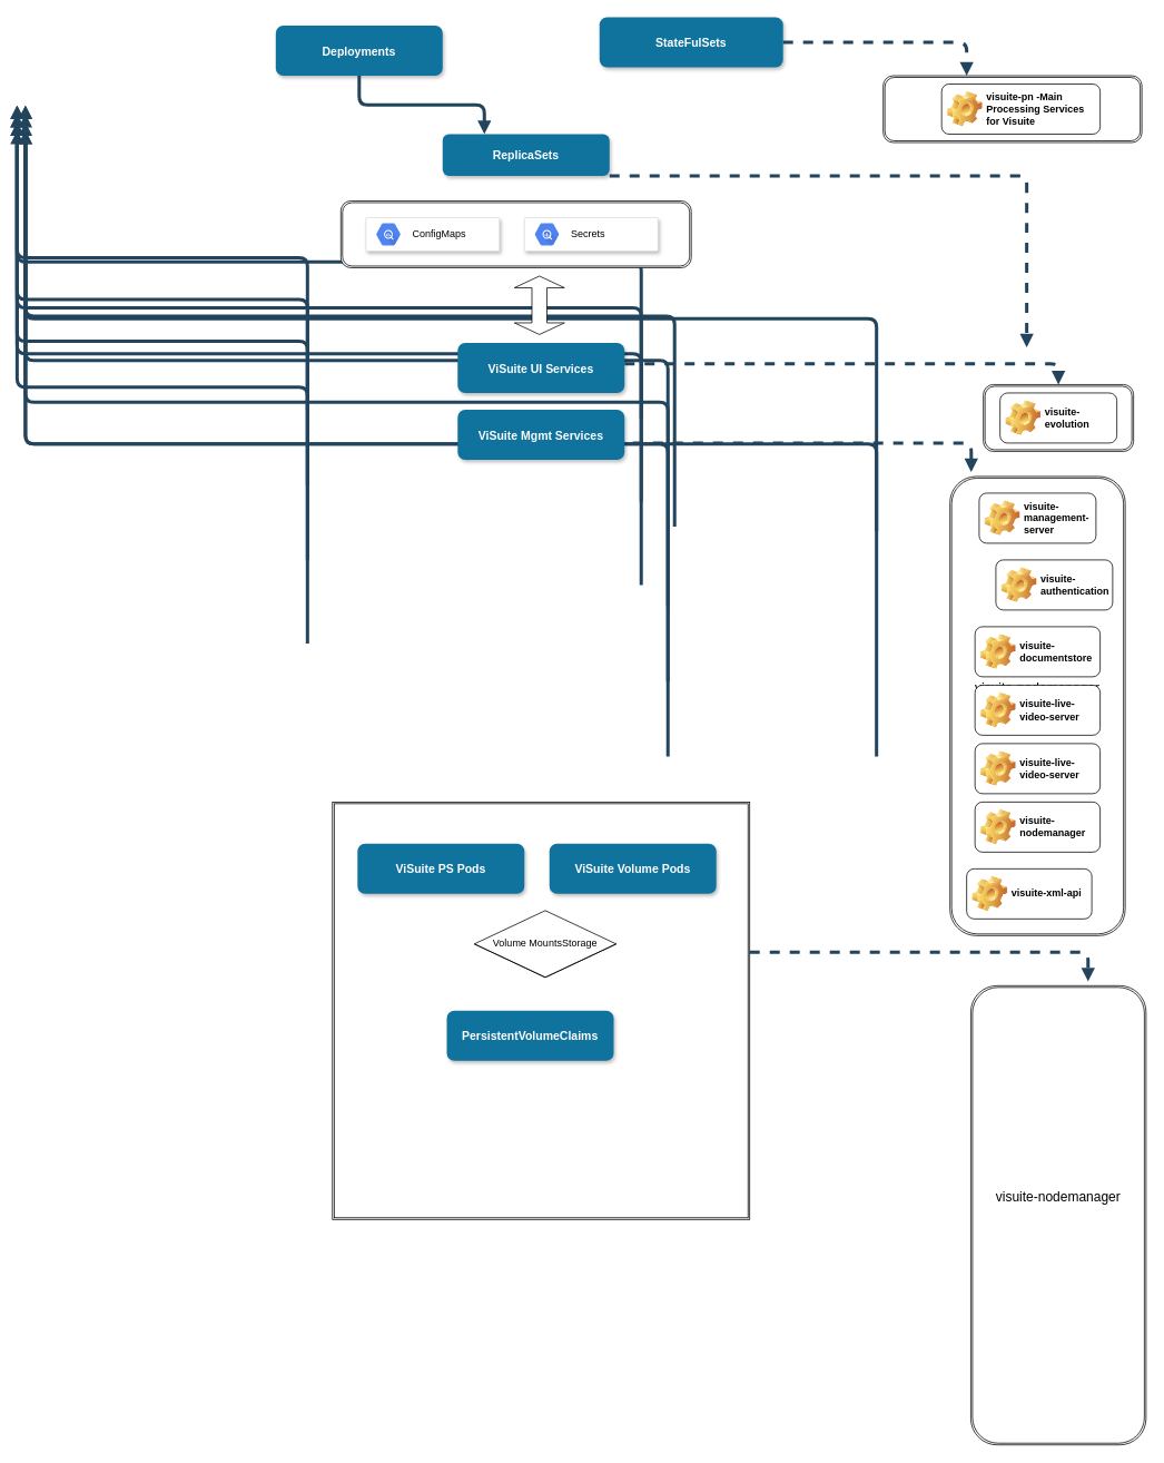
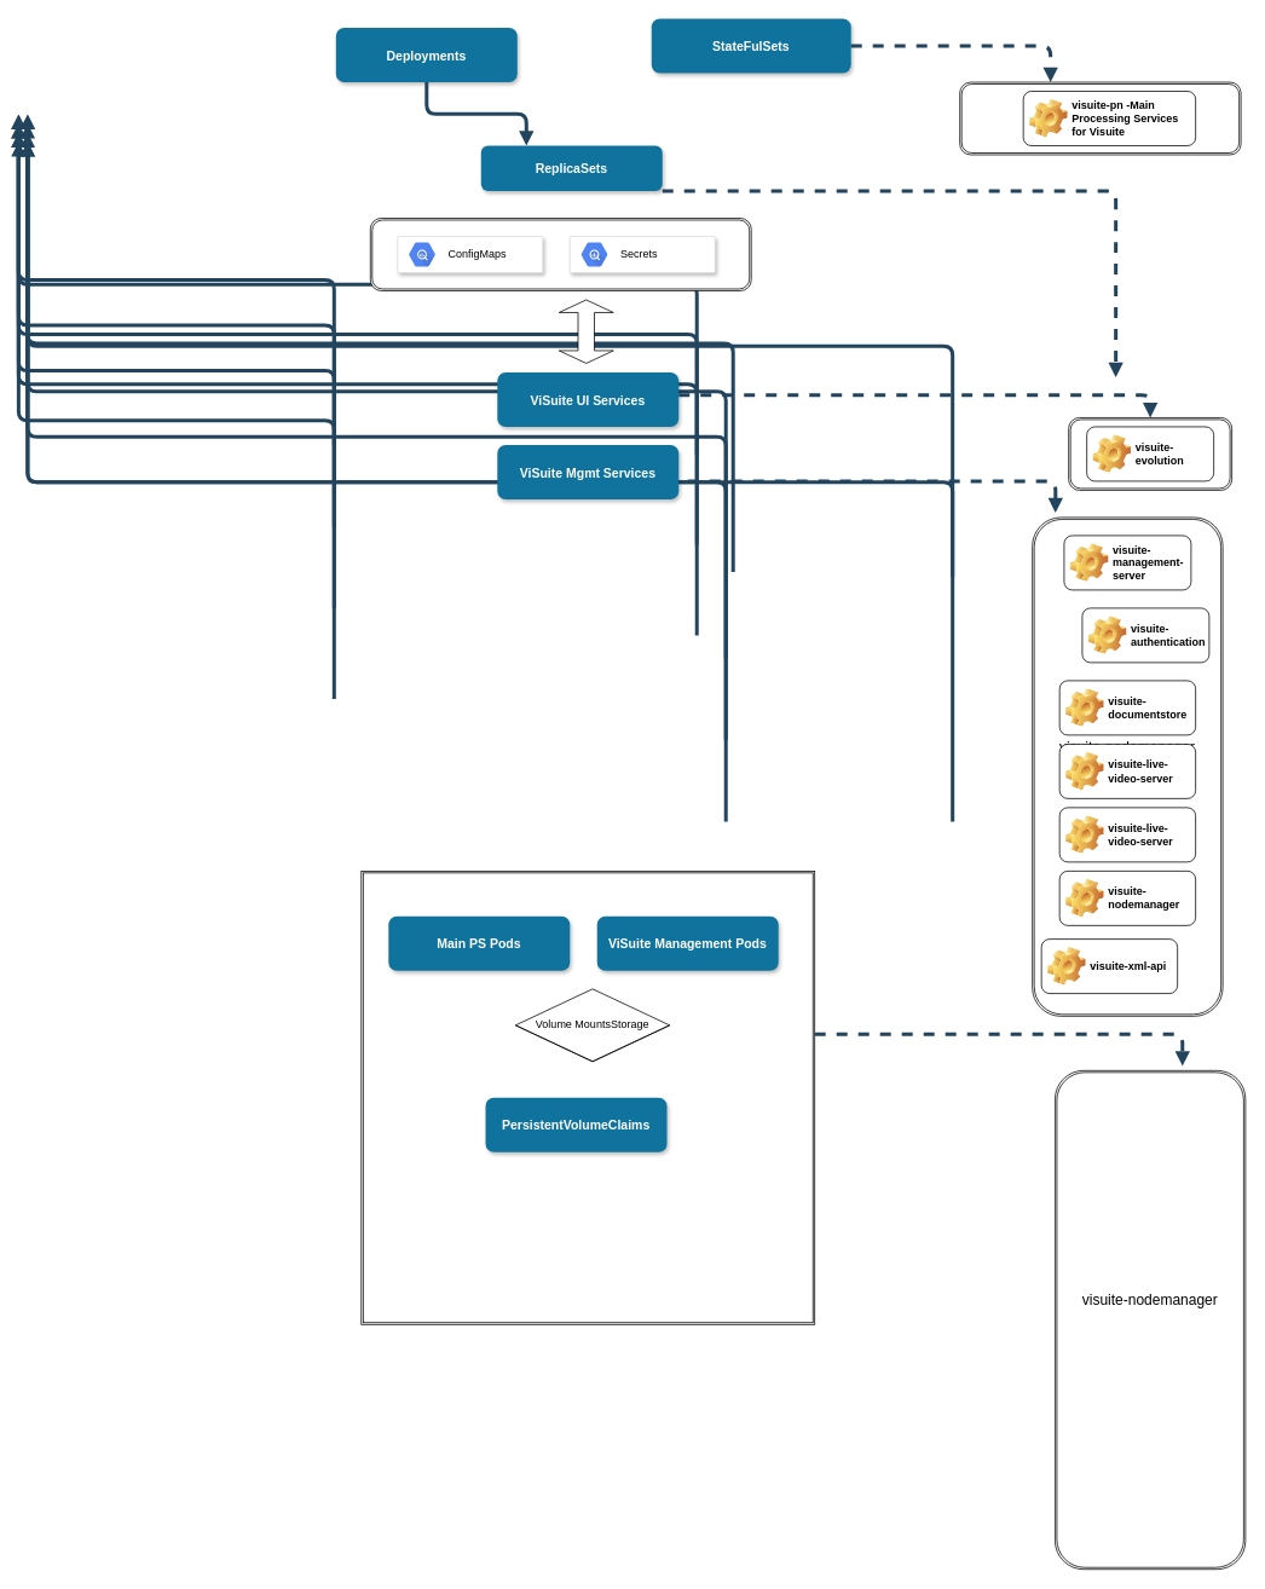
  <mxCell id="0" />
  <mxCell id="1" parent="0" />
  <mxCell id="2" value="ReplicaSets" style="rounded=1;fillColor=#10739E;strokeColor=none;shadow=1;gradientColor=none;fontStyle=1;fontColor=#FFFFFF;fontSize=14;" parent="1" vertex="1"><mxGeometry x="530" y="160" width="200" height="50" as="geometry" /></mxCell>
  <mxCell id="3" value="StateFulSets" style="rounded=1;fillColor=#10739E;strokeColor=none;shadow=1;gradientColor=none;fontStyle=1;fontColor=#FFFFFF;fontSize=14;" parent="1" vertex="1"><mxGeometry x="718" y="20" width="220" height="60" as="geometry" /></mxCell>
  <mxCell id="4" value="" style="edgeStyle=elbowEdgeStyle;elbow=vertical;strokeWidth=4;endArrow=block;endFill=1;fontStyle=1;dashed=1;strokeColor=#23445D;" parent="1" source="2" edge="1"><mxGeometry x="22" y="165.5" width="100" height="100" as="geometry"><mxPoint x="-120" y="225.5" as="sourcePoint" /><mxPoint x="1230" y="415.5" as="targetPoint" /><Array as="points"><mxPoint x="798" y="210" /><mxPoint x="918" y="256" /></Array></mxGeometry></mxCell>
  <mxCell id="5" value="" style="edgeStyle=elbowEdgeStyle;elbow=vertical;strokeWidth=4;endArrow=block;endFill=1;fontStyle=1;strokeColor=#23445D;" parent="1" edge="1"><mxGeometry x="62" y="165.5" width="100" height="100" as="geometry"><mxPoint x="368" y="490" as="sourcePoint" /><mxPoint x="20" y="125.5" as="targetPoint" /></mxGeometry></mxCell>
  <mxCell id="6" value="" style="edgeStyle=elbowEdgeStyle;elbow=vertical;strokeWidth=4;endArrow=block;endFill=1;fontStyle=1;strokeColor=#23445D;" parent="1" edge="1"><mxGeometry x="62" y="175.5" width="100" height="100" as="geometry"><mxPoint x="368" y="580" as="sourcePoint" /><mxPoint x="20" y="135.5" as="targetPoint" /></mxGeometry></mxCell>
  <mxCell id="7" value="" style="edgeStyle=elbowEdgeStyle;elbow=vertical;strokeWidth=4;endArrow=block;endFill=1;fontStyle=1;strokeColor=#23445D;" parent="1" edge="1"><mxGeometry x="62" y="185.5" width="100" height="100" as="geometry"><mxPoint x="368" y="670" as="sourcePoint" /><mxPoint x="20" y="145.5" as="targetPoint" /></mxGeometry></mxCell>
  <mxCell id="8" value="" style="edgeStyle=elbowEdgeStyle;elbow=vertical;strokeWidth=4;endArrow=block;endFill=1;fontStyle=1;strokeColor=#23445D;" parent="1" edge="1"><mxGeometry x="62" y="195.5" width="100" height="100" as="geometry"><mxPoint x="368" y="770" as="sourcePoint" /><mxPoint x="20" y="155.5" as="targetPoint" /></mxGeometry></mxCell>
  <mxCell id="9" value="" style="edgeStyle=elbowEdgeStyle;elbow=vertical;strokeWidth=4;endArrow=block;endFill=1;fontStyle=1;strokeColor=#23445D;" parent="1" edge="1"><mxGeometry x="62" y="165.5" width="100" height="100" as="geometry"><mxPoint x="768" y="500" as="sourcePoint" /><mxPoint x="20" y="125.5" as="targetPoint" /></mxGeometry></mxCell>
  <mxCell id="10" value="" style="edgeStyle=elbowEdgeStyle;elbow=vertical;strokeWidth=4;endArrow=block;endFill=1;fontStyle=1;strokeColor=#23445D;" parent="1" edge="1"><mxGeometry x="62" y="175.5" width="100" height="100" as="geometry"><mxPoint x="768" y="600" as="sourcePoint" /><mxPoint x="20" y="135.5" as="targetPoint" /></mxGeometry></mxCell>
  <mxCell id="11" value="" style="edgeStyle=elbowEdgeStyle;elbow=vertical;strokeWidth=4;endArrow=block;endFill=1;fontStyle=1;strokeColor=#23445D;" parent="1" edge="1"><mxGeometry x="62" y="185.5" width="100" height="100" as="geometry"><mxPoint x="768" y="700" as="sourcePoint" /><mxPoint x="20" y="145.5" as="targetPoint" /></mxGeometry></mxCell>
  <mxCell id="12" value="" style="edgeStyle=elbowEdgeStyle;elbow=vertical;strokeWidth=4;endArrow=block;endFill=1;fontStyle=1;strokeColor=#23445D;" parent="1" edge="1"><mxGeometry x="72" y="165.5" width="100" height="100" as="geometry"><mxPoint x="808" y="630" as="sourcePoint" /><mxPoint x="30" y="125.5" as="targetPoint" /></mxGeometry></mxCell>
  <mxCell id="13" value="" style="edgeStyle=elbowEdgeStyle;elbow=vertical;strokeWidth=4;endArrow=block;endFill=1;fontStyle=1;strokeColor=#23445D;" parent="1" edge="1"><mxGeometry x="72" y="175.5" width="100" height="100" as="geometry"><mxPoint x="800" y="725.5" as="sourcePoint" /><mxPoint x="30" y="135.5" as="targetPoint" /></mxGeometry></mxCell>
  <mxCell id="14" value="" style="edgeStyle=elbowEdgeStyle;elbow=vertical;strokeWidth=4;endArrow=block;endFill=1;fontStyle=1;strokeColor=#23445D;" parent="1" edge="1"><mxGeometry x="72" y="185.5" width="100" height="100" as="geometry"><mxPoint x="800" y="815.5" as="sourcePoint" /><mxPoint x="30" y="145.5" as="targetPoint" /></mxGeometry></mxCell>
  <mxCell id="15" value="" style="edgeStyle=elbowEdgeStyle;elbow=vertical;strokeWidth=4;endArrow=block;endFill=1;fontStyle=1;strokeColor=#23445D;" parent="1" edge="1"><mxGeometry x="72" y="195.5" width="100" height="100" as="geometry"><mxPoint x="800" y="905.5" as="sourcePoint" /><mxPoint x="30" y="155.5" as="targetPoint" /></mxGeometry></mxCell>
  <mxCell id="16" value="" style="edgeStyle=elbowEdgeStyle;elbow=vertical;strokeWidth=4;endArrow=block;endFill=1;fontStyle=1;strokeColor=#23445D;" parent="1" edge="1"><mxGeometry x="72" y="165.5" width="100" height="100" as="geometry"><mxPoint x="1050" y="635.5" as="sourcePoint" /><mxPoint x="30" y="125.5" as="targetPoint" /></mxGeometry></mxCell>
  <mxCell id="17" value="" style="edgeStyle=elbowEdgeStyle;elbow=vertical;strokeWidth=4;endArrow=block;endFill=1;fontStyle=1;strokeColor=#23445D;" parent="1" edge="1"><mxGeometry x="72" y="195.5" width="100" height="100" as="geometry"><mxPoint x="1050" y="905.5" as="sourcePoint" /><mxPoint x="30" y="155.5" as="targetPoint" /></mxGeometry></mxCell>
- <mxCell id="18" value="Deployments" style="rounded=1;fillColor=#10739E;strokeColor=none;shadow=1;gradientColor=none;fontStyle=1;fontColor=#FFFFFF;fontSize=14;" vertex="1" parent="1"><mxGeometry x="330" y="30" width="200" height="60" as="geometry" /></mxCell>
+ <mxCell id="18" value="Deployments" style="rounded=1;fillColor=#10739E;strokeColor=none;shadow=1;gradientColor=none;fontStyle=1;fontColor=#FFFFFF;fontSize=14;" vertex="1" parent="1"><mxGeometry x="370" y="30" width="200" height="60" as="geometry" /></mxCell>
  <mxCell id="19" value="" style="edgeStyle=elbowEdgeStyle;elbow=vertical;strokeWidth=4;endArrow=block;endFill=1;fontStyle=1;strokeColor=#23445D;exitX=0.5;exitY=1;exitDx=0;exitDy=0;entryX=0.25;entryY=0;entryDx=0;entryDy=0;" edge="1" parent="1" source="18" target="2"><mxGeometry x="32" y="175.5" width="100" height="100" as="geometry"><mxPoint x="640" y="236" as="sourcePoint" /><mxPoint x="638" y="140" as="targetPoint" /><Array as="points" /></mxGeometry></mxCell>
  <mxCell id="20" value="ViSuite Mgmt Services" style="rounded=1;fillColor=#10739E;strokeColor=none;shadow=1;gradientColor=none;fontStyle=1;fontColor=#FFFFFF;fontSize=14;" vertex="1" parent="1"><mxGeometry x="548" y="490" width="200" height="60" as="geometry" /></mxCell>
  <mxCell id="21" value="" style="shape=ext;double=1;whiteSpace=wrap;html=1;aspect=fixed;" vertex="1" parent="1"><mxGeometry x="398" y="960" width="500" height="500" as="geometry" /></mxCell>
- <mxCell id="22" value="ViSuite PS Pods" style="rounded=1;fillColor=#10739E;strokeColor=none;shadow=1;gradientColor=none;fontStyle=1;fontColor=#FFFFFF;fontSize=14;" vertex="1" parent="1"><mxGeometry x="428" y="1010" width="200" height="60" as="geometry" /></mxCell>
- <mxCell id="23" value="ViSuite Volume Pods" style="rounded=1;fillColor=#10739E;strokeColor=none;shadow=1;gradientColor=none;fontStyle=1;fontColor=#FFFFFF;fontSize=14;" vertex="1" parent="1"><mxGeometry x="658" y="1010" width="200" height="60" as="geometry" /></mxCell>
+ <mxCell id="22" value="Main PS Pods" style="rounded=1;fillColor=#10739E;strokeColor=none;shadow=1;gradientColor=none;fontStyle=1;fontColor=#FFFFFF;fontSize=14;" vertex="1" parent="1"><mxGeometry x="428" y="1010" width="200" height="60" as="geometry" /></mxCell>
+ <mxCell id="23" value="ViSuite Management Pods" style="rounded=1;fillColor=#10739E;strokeColor=none;shadow=1;gradientColor=none;fontStyle=1;fontColor=#FFFFFF;fontSize=14;" vertex="1" parent="1"><mxGeometry x="658" y="1010" width="200" height="60" as="geometry" /></mxCell>
  <mxCell id="24" value="" style="edgeStyle=elbowEdgeStyle;elbow=vertical;strokeWidth=4;endArrow=block;endFill=1;fontStyle=1;dashed=1;strokeColor=#23445D;entryX=-0.015;entryY=0.132;entryDx=0;entryDy=0;entryPerimeter=0;" edge="1" parent="1"><mxGeometry x="32" y="175.5" width="100" height="100" as="geometry"><mxPoint x="758" y="530" as="sourcePoint" /><mxPoint x="1163.5" y="564.88" as="targetPoint" /><Array as="points"><mxPoint x="928" y="530" /><mxPoint x="928" y="266" /></Array></mxGeometry></mxCell>
  <mxCell id="25" value="&#10;&lt;span style=&quot;font-size:12.0pt;line-height:107%;&#10;font-family:&amp;quot;Times New Roman&amp;quot;,serif;mso-fareast-font-family:&amp;quot;Times New Roman&amp;quot;;&#10;letter-spacing:-.05pt;mso-ansi-language:EN-IN;mso-fareast-language:EN-IN;&#10;mso-bidi-language:AR-SA&quot;&gt;visuite-nodemanager&lt;/span&gt;&#10;&#10;&#10;&#10;" style="shape=ext;double=1;rounded=1;whiteSpace=wrap;html=1;" vertex="1" parent="1"><mxGeometry x="1138" y="570" width="210" height="550" as="geometry" /></mxCell>
  <mxCell id="26" value="visuite-management-server&amp;nbsp;" style="label;whiteSpace=wrap;html=1;image=img/clipart/Gear_128x128.png" vertex="1" parent="1"><mxGeometry x="1173" y="590" width="140" height="60" as="geometry" /></mxCell>
  <mxCell id="27" value="visuite-authentication" style="label;whiteSpace=wrap;html=1;image=img/clipart/Gear_128x128.png" vertex="1" parent="1"><mxGeometry x="1193" y="670" width="140" height="60" as="geometry" /></mxCell>
  <mxCell id="28" value="visuite-documentstore" style="label;whiteSpace=wrap;html=1;image=img/clipart/Gear_128x128.png" vertex="1" parent="1"><mxGeometry x="1168" y="750" width="150" height="60" as="geometry" /></mxCell>
  <mxCell id="29" value="visuite-live-video-server" style="label;whiteSpace=wrap;html=1;image=img/clipart/Gear_128x128.png" vertex="1" parent="1"><mxGeometry x="1168" y="820" width="150" height="60" as="geometry" /></mxCell>
  <mxCell id="30" value="visuite-live-video-server" style="label;whiteSpace=wrap;html=1;image=img/clipart/Gear_128x128.png" vertex="1" parent="1"><mxGeometry x="1168" y="890" width="150" height="60" as="geometry" /></mxCell>
  <mxCell id="31" value="visuite-nodemanager" style="label;whiteSpace=wrap;html=1;image=img/clipart/Gear_128x128.png" vertex="1" parent="1"><mxGeometry x="1168" y="960" width="150" height="60" as="geometry" /></mxCell>
- <mxCell id="32" value="visuite-xml-api" style="label;whiteSpace=wrap;html=1;image=img/clipart/Gear_128x128.png" vertex="1" parent="1"><mxGeometry x="1158" y="1040" width="150" height="60" as="geometry" /></mxCell>
+ <mxCell id="32" value="visuite-xml-api" style="label;whiteSpace=wrap;html=1;image=img/clipart/Gear_128x128.png" vertex="1" parent="1"><mxGeometry x="1148" y="1035" width="150" height="60" as="geometry" /></mxCell>
  <mxCell id="33" value="ViSuite UI Services" style="rounded=1;fillColor=#10739E;strokeColor=none;shadow=1;gradientColor=none;fontStyle=1;fontColor=#FFFFFF;fontSize=14;" vertex="1" parent="1"><mxGeometry x="548" y="410" width="200" height="60" as="geometry" /></mxCell>
  <mxCell id="34" value="" style="edgeStyle=elbowEdgeStyle;elbow=vertical;strokeWidth=4;endArrow=block;endFill=1;fontStyle=1;dashed=1;strokeColor=#23445D;" edge="1" parent="1" target="35"><mxGeometry x="22" y="80.62" width="100" height="100" as="geometry"><mxPoint x="748" y="435.12" as="sourcePoint" /><mxPoint x="1228" y="450" as="targetPoint" /><Array as="points"><mxPoint x="918" y="435.12" /><mxPoint x="918" y="171.12" /></Array></mxGeometry></mxCell>
  <mxCell id="35" value="" style="shape=ext;double=1;rounded=1;whiteSpace=wrap;html=1;" vertex="1" parent="1"><mxGeometry x="1178" y="460" width="180" height="80" as="geometry" /></mxCell>
  <mxCell id="36" value="visuite-evolution" style="label;whiteSpace=wrap;html=1;image=img/clipart/Gear_128x128.png" vertex="1" parent="1"><mxGeometry x="1198" y="470" width="140" height="60" as="geometry" /></mxCell>
  <mxCell id="37" value="" style="shape=ext;double=1;rounded=1;whiteSpace=wrap;html=1;" vertex="1" parent="1"><mxGeometry x="408" y="240" width="420" height="80" as="geometry" /></mxCell>
  <mxCell id="38" value="" style="strokeColor=#dddddd;fillColor=#ffffff;shadow=1;strokeWidth=1;rounded=1;absoluteArcSize=1;arcSize=2;fontSize=10;fontColor=#9E9E9E;align=center;html=1;" vertex="1" parent="1"><mxGeometry x="438" y="260" width="160" height="40" as="geometry" /></mxCell>
  <mxCell id="39" value="&lt;font color=&quot;#000000&quot;&gt;ConfigMaps&lt;/font&gt;" style="dashed=0;connectable=0;html=1;fillColor=#5184F3;strokeColor=none;shape=mxgraph.gcp2.hexIcon;prIcon=bigquery;part=1;labelPosition=right;verticalLabelPosition=middle;align=left;verticalAlign=middle;spacingLeft=5;fontColor=#999999;fontSize=12;" vertex="1" parent="38"><mxGeometry y="0.5" width="44" height="39" relative="1" as="geometry"><mxPoint x="5" y="-19.5" as="offset" /></mxGeometry></mxCell>
  <mxCell id="40" value="" style="strokeColor=#dddddd;fillColor=#ffffff;shadow=1;strokeWidth=1;rounded=1;absoluteArcSize=1;arcSize=2;fontSize=10;fontColor=#9E9E9E;align=center;html=1;" vertex="1" parent="1"><mxGeometry x="628" y="260" width="160" height="40" as="geometry" /></mxCell>
  <mxCell id="41" value="&lt;font color=&quot;#000000&quot;&gt;Secrets&lt;/font&gt;" style="dashed=0;connectable=0;html=1;fillColor=#5184F3;strokeColor=none;shape=mxgraph.gcp2.hexIcon;prIcon=bigquery;part=1;labelPosition=right;verticalLabelPosition=middle;align=left;verticalAlign=middle;spacingLeft=5;fontColor=#999999;fontSize=12;" vertex="1" parent="40"><mxGeometry y="0.5" width="44" height="39" relative="1" as="geometry"><mxPoint x="5" y="-19.5" as="offset" /></mxGeometry></mxCell>
  <mxCell id="42" value="" style="edgeStyle=elbowEdgeStyle;elbow=vertical;strokeWidth=4;endArrow=block;endFill=1;fontStyle=1;dashed=1;strokeColor=#23445D;" edge="1" parent="1"><mxGeometry x="230" y="5.5" width="100" height="100" as="geometry"><mxPoint x="938" y="50" as="sourcePoint" /><mxPoint x="1158" y="90" as="targetPoint" /><Array as="points"><mxPoint x="1208" y="50" /><mxPoint x="1126" y="96" /></Array></mxGeometry></mxCell>
  <mxCell id="43" value="" style="shape=ext;double=1;rounded=1;whiteSpace=wrap;html=1;" vertex="1" parent="1"><mxGeometry x="1058" y="90" width="310" height="80" as="geometry" /></mxCell>
  <mxCell id="44" value="Volume MountsStorage" style="html=1;whiteSpace=wrap;shape=isoCube2;backgroundOutline=1;isoAngle=15;" vertex="1" parent="1"><mxGeometry x="568" y="1090" width="170" height="80" as="geometry" /></mxCell>
  <mxCell id="45" value="PersistentVolumeClaims" style="rounded=1;fillColor=#10739E;strokeColor=none;shadow=1;gradientColor=none;fontStyle=1;fontColor=#FFFFFF;fontSize=14;" vertex="1" parent="1"><mxGeometry x="535" y="1210" width="200" height="60" as="geometry" /></mxCell>
  <mxCell id="46" value="" style="shape=doubleArrow;direction=south;whiteSpace=wrap;html=1;" vertex="1" parent="1"><mxGeometry x="616" y="330" width="60" height="70" as="geometry" /></mxCell>
  <mxCell id="47" value="visuite-pn -Main Processing Services for Visuite" style="label;whiteSpace=wrap;html=1;image=img/clipart/Gear_128x128.png" vertex="1" parent="1"><mxGeometry x="1128" y="100" width="190" height="60" as="geometry" /></mxCell>
  <mxCell id="48" value="" style="edgeStyle=elbowEdgeStyle;elbow=vertical;strokeWidth=4;endArrow=block;endFill=1;fontStyle=1;dashed=1;strokeColor=#23445D;entryX=-0.015;entryY=0.132;entryDx=0;entryDy=0;entryPerimeter=0;" edge="1" parent="1"><mxGeometry x="172" y="785.5" width="100" height="100" as="geometry"><mxPoint x="898" y="1140" as="sourcePoint" /><mxPoint x="1303.5" y="1174.88" as="targetPoint" /><Array as="points"><mxPoint x="1068" y="1140" /><mxPoint x="1068" y="876" /></Array></mxGeometry></mxCell>
  <mxCell id="49" value="&#10;&lt;span style=&quot;font-size:12.0pt;line-height:107%;&#10;font-family:&amp;quot;Times New Roman&amp;quot;,serif;mso-fareast-font-family:&amp;quot;Times New Roman&amp;quot;;&#10;letter-spacing:-.05pt;mso-ansi-language:EN-IN;mso-fareast-language:EN-IN;&#10;mso-bidi-language:AR-SA&quot;&gt;visuite-nodemanager&lt;/span&gt;&#10;&#10;&#10;&#10;" style="shape=ext;double=1;rounded=1;whiteSpace=wrap;html=1;" vertex="1" parent="1"><mxGeometry x="1163" y="1180" width="210" height="550" as="geometry" /></mxCell>
